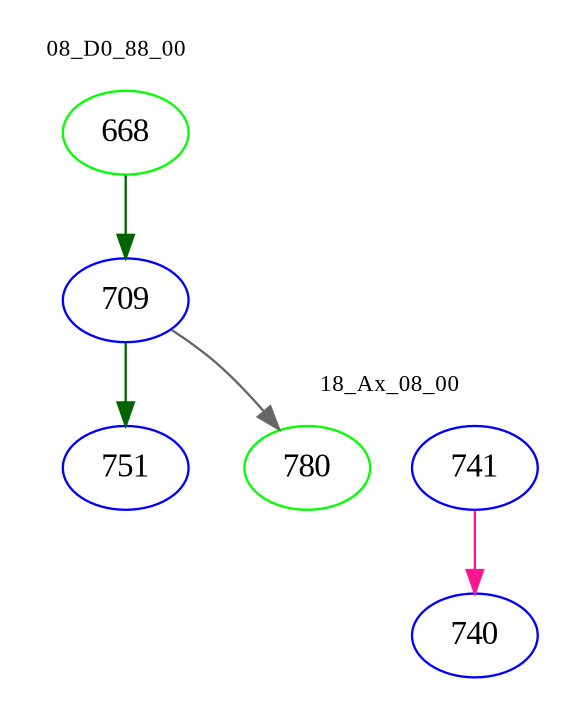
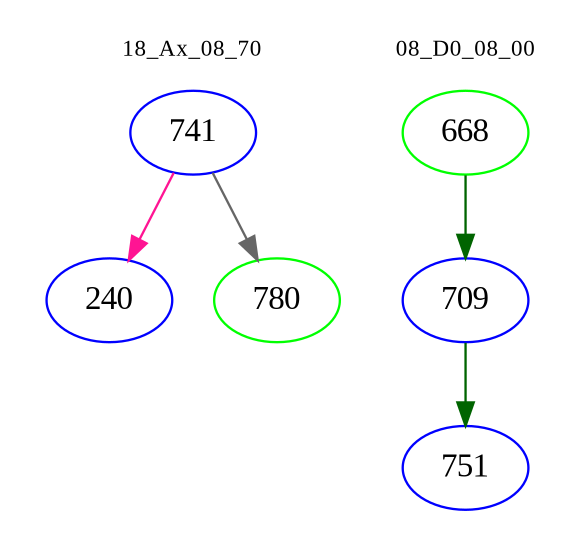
  digraph {
    fontname="Liberation Serif"
    node [color=blue fontname="Liberation Serif"]
    edge [color=darkgreen fontname="Liberation Serif"]
    n1 [label=741]
-   n2 [label=740]
+   n2 [label=240]
    n3 [color=green label=780]
    n4 [label=709]
    n5 [color=green label=668]
    n6 [label=751]
    subgraph cluster_1 {
      color=white
      fontsize=10
-     label="18_Ax_08_00"
+     label="18_Ax_08_70"
      n1
      n2
      n3
    }
    subgraph cluster_2 {
      color=white
      fontsize=10
-     label="08_D0_88_00"
+     label="08_D0_08_00"
      n4
      n5
      n6
    }
    n1 -> n2 [color=deeppink]
-   n4 -> n3 [color=gray40]
+   n1 -> n3 [color=gray40]
    n4 -> n6
    n5 -> n4
  }
